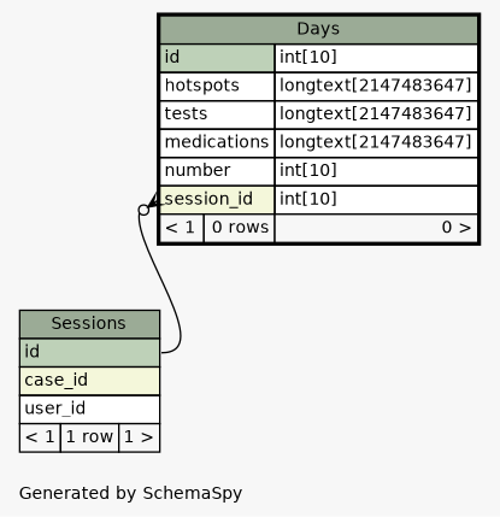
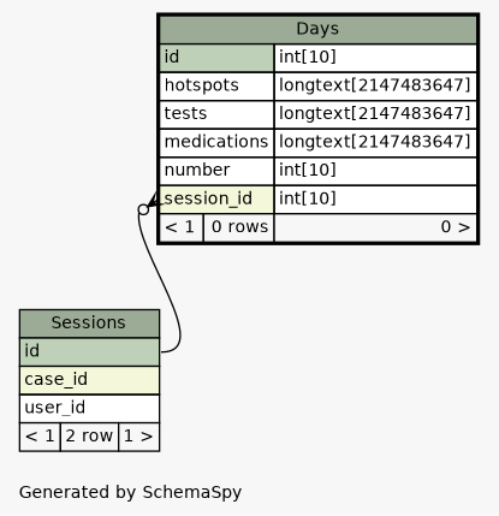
  digraph {
    bgcolor="#f7f7f7"
    fontname=Helvetica
    fontsize=11
    label="\nGenerated by SchemaSpy"
    labeljust=l
    nodesep=0.18
    rankdir=TB
    ranksep=0.46
    node [fontname=Helvetica fontsize=11 shape=plaintext]
    n1 [label=<     <TABLE BORDER="2" CELLBORDER="1" CELLSPACING="0" BGCOLOR="#ffffff">       <TR><TD COLSPAN="3" BGCOLOR="#9bab96" ALIGN="CENTER">Days</TD></TR>       <TR><TD PORT="id" COLSPAN="2" BGCOLOR="#bed1b8" ALIGN="LEFT">id</TD><TD PORT="id.type" ALIGN="LEFT">int[10]</TD></TR>       <TR><TD PORT="hotspots" COLSPAN="2" ALIGN="LEFT">hotspots</TD><TD PORT="hotspots.type" ALIGN="LEFT">longtext[2147483647]</TD></TR>       <TR><TD PORT="tests" COLSPAN="2" ALIGN="LEFT">tests</TD><TD PORT="tests.type" ALIGN="LEFT">longtext[2147483647]</TD></TR>       <TR><TD PORT="medications" COLSPAN="2" ALIGN="LEFT">medications</TD><TD PORT="medications.type" ALIGN="LEFT">longtext[2147483647]</TD></TR>       <TR><TD PORT="number" COLSPAN="2" ALIGN="LEFT">number</TD><TD PORT="number.type" ALIGN="LEFT">int[10]</TD></TR>       <TR><TD PORT="session_id" COLSPAN="2" BGCOLOR="#f4f7da" ALIGN="LEFT">session_id</TD><TD PORT="session_id.type" ALIGN="LEFT">int[10]</TD></TR>       <TR><TD ALIGN="LEFT" BGCOLOR="#f7f7f7">&lt; 1</TD><TD ALIGN="RIGHT" BGCOLOR="#f7f7f7">0 rows</TD><TD ALIGN="RIGHT" BGCOLOR="#f7f7f7">0 &gt;</TD></TR>     </TABLE>>]
-   n2 [label=<     <TABLE BORDER="0" CELLBORDER="1" CELLSPACING="0" BGCOLOR="#ffffff">       <TR><TD COLSPAN="3" BGCOLOR="#9bab96" ALIGN="CENTER">Sessions</TD></TR>       <TR><TD PORT="id" COLSPAN="3" BGCOLOR="#bed1b8" ALIGN="LEFT">id</TD></TR>       <TR><TD PORT="case_id" COLSPAN="3" BGCOLOR="#f4f7da" ALIGN="LEFT">case_id</TD></TR>       <TR><TD PORT="user_id" COLSPAN="3" ALIGN="LEFT">user_id</TD></TR>       <TR><TD ALIGN="LEFT" BGCOLOR="#f7f7f7">&lt; 1</TD><TD ALIGN="RIGHT" BGCOLOR="#f7f7f7">1 row</TD><TD ALIGN="RIGHT" BGCOLOR="#f7f7f7">1 &gt;</TD></TR>     </TABLE>>]
+   n2 [label=<     <TABLE BORDER="0" CELLBORDER="1" CELLSPACING="0" BGCOLOR="#ffffff">       <TR><TD COLSPAN="3" BGCOLOR="#9bab96" ALIGN="CENTER">Sessions</TD></TR>       <TR><TD PORT="id" COLSPAN="3" BGCOLOR="#bed1b8" ALIGN="LEFT">id</TD></TR>       <TR><TD PORT="case_id" COLSPAN="3" BGCOLOR="#f4f7da" ALIGN="LEFT">case_id</TD></TR>       <TR><TD PORT="user_id" COLSPAN="3" ALIGN="LEFT">user_id</TD></TR>       <TR><TD ALIGN="LEFT" BGCOLOR="#f7f7f7">&lt; 1</TD><TD ALIGN="RIGHT" BGCOLOR="#f7f7f7">2 row</TD><TD ALIGN="RIGHT" BGCOLOR="#f7f7f7">1 &gt;</TD></TR>     </TABLE>>]
    n1 -> n2 [arrowhead=none arrowsize=0.8 arrowtail=crowodot dir=back headport="id:e" tailport="session_id:w"]
  }
